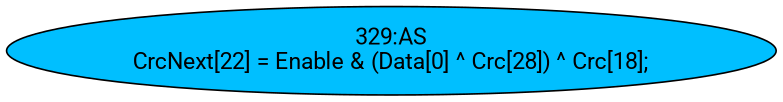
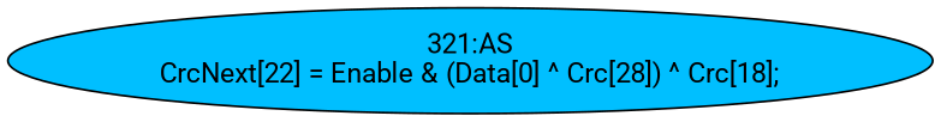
  strict digraph {
    fontname=Roboto
-   n1 [ast="<pyverilog.vparser.ast.Assign object at 0x7fb4302bbbd0>" def_var="['CrcNext']" fillcolor=deepskyblue label="329:AS\nCrcNext[22] = Enable & (Data[0] ^ Crc[28]) ^ Crc[18];" statements="[]" style=filled typ=Assign use_var="['Enable', 'Data', 'Crc', 'Crc']" fontname=Roboto]
+   n1 [ast="<pyverilog.vparser.ast.Assign object at 0x7fb4302bbbd0>" def_var="['CrcNext']" fillcolor=deepskyblue label="321:AS\nCrcNext[22] = Enable & (Data[0] ^ Crc[28]) ^ Crc[18];" statements="[]" style=filled typ=Assign use_var="['Enable', 'Data', 'Crc', 'Crc']" fontname=Roboto]
  }
